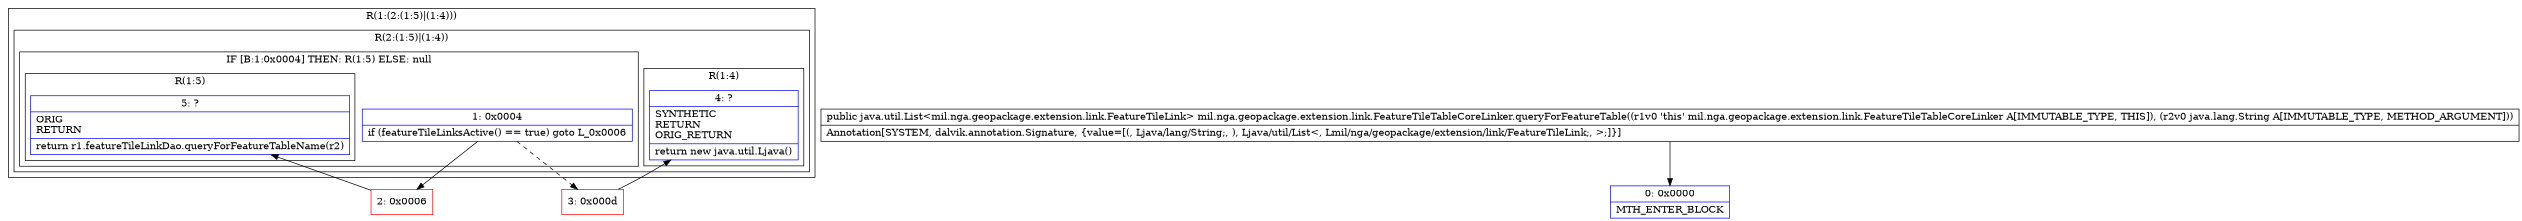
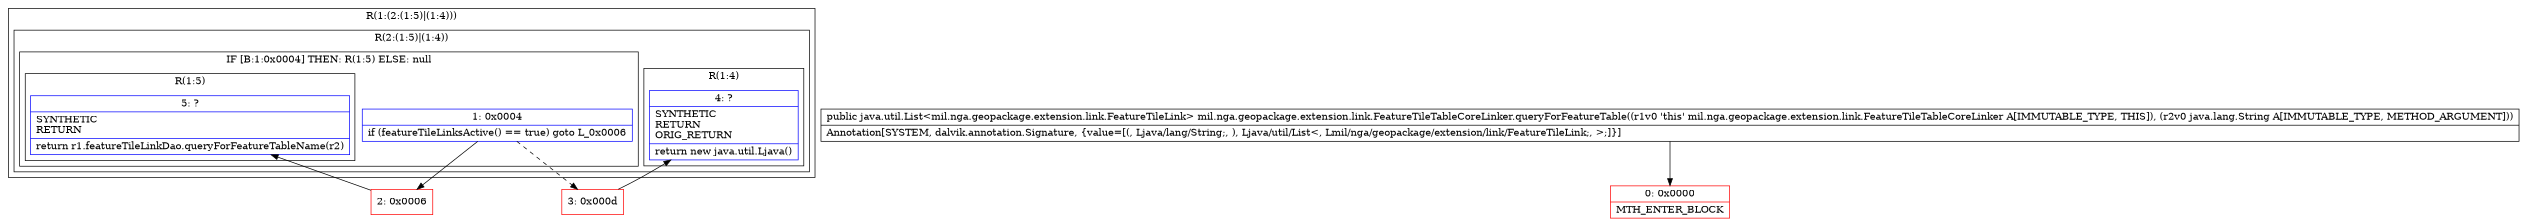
  digraph {
    node [color=blue shape=record]
-   n1 [label="{5\:\ ?|ORIG\lRETURN\l|return r1.featureTileLinkDao.queryForFeatureTableName(r2)\l}"]
+   n1 [label="{5\:\ ?|SYNTHETIC\lRETURN\l|return r1.featureTileLinkDao.queryForFeatureTableName(r2)\l}"]
    n2 [label="{1\:\ 0x0004|if (featureTileLinksActive() == true) goto L_0x0006\l}"]
    n3 [label="{4\:\ ?|SYNTHETIC\lRETURN\lORIG_RETURN\l|return new java.util.Ljava()\l}"]
    n4 [color=red label="{2\:\ 0x0006}"]
    n5 [color=red label="{3\:\ 0x000d}"]
-   n6 [label="{0\:\ 0x0000|MTH_ENTER_BLOCK\l}"]
+   n6 [color=red label="{0\:\ 0x0000|MTH_ENTER_BLOCK\l}"]
    n7 [label="{public java.util.List\<mil.nga.geopackage.extension.link.FeatureTileLink\> mil.nga.geopackage.extension.link.FeatureTileTableCoreLinker.queryForFeatureTable((r1v0 'this' mil.nga.geopackage.extension.link.FeatureTileTableCoreLinker A[IMMUTABLE_TYPE, THIS]), (r2v0 java.lang.String A[IMMUTABLE_TYPE, METHOD_ARGUMENT]))  | Annotation[SYSTEM, dalvik.annotation.Signature, \{value=[(, Ljava\/lang\/String;, ), Ljava\/util\/List\<, Lmil\/nga\/geopackage\/extension\/link\/FeatureTileLink;, \>;]\}]\l}" color=""]
    subgraph cluster_1 {
      label="R(1:(2:(1:5)|(1:4)))"
      subgraph cluster_2 {
        label="R(2:(1:5)|(1:4))"
        subgraph cluster_3 {
          label="IF [B:1:0x0004] THEN: R(1:5) ELSE: null"
          n2
          subgraph cluster_4 {
            label="R(1:5)"
            n1
          }
        }
        subgraph cluster_5 {
          label="R(1:4)"
          n3
        }
      }
    }
    n2 -> n4
    n2 -> n5 [style=dashed]
    n4 -> n1
    n5 -> n3
    n7 -> n6
  }
